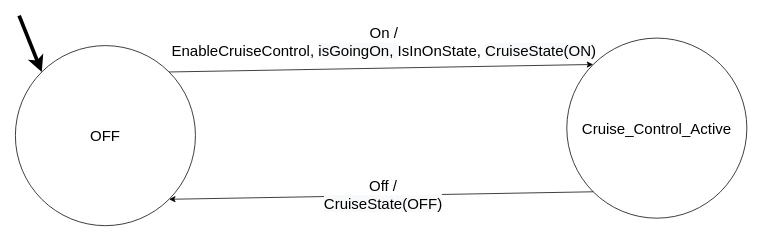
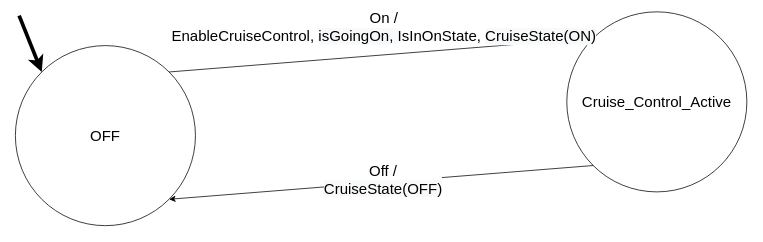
  <mxCell id="0" />
  <mxCell id="1" parent="0" />
  <mxCell id="2" value="&lt;span style=&quot;font-size: 20px&quot;&gt;OFF&lt;/span&gt;" style="ellipse;whiteSpace=wrap;html=1;aspect=fixed;" parent="1" vertex="1"><mxGeometry x="20" y="60" width="240" height="240" as="geometry" /></mxCell>
- <mxCell id="3" value="&lt;font style=&quot;font-size: 20px&quot;&gt;Cruise_Control_Active&lt;/font&gt;" style="ellipse;whiteSpace=wrap;html=1;aspect=fixed;" parent="1" vertex="1"><mxGeometry x="755" y="50" width="240" height="240" as="geometry" /></mxCell>
+ <mxCell id="3" value="&lt;font style=&quot;font-size: 20px&quot;&gt;Cruise_Control_Active&lt;/font&gt;" style="ellipse;whiteSpace=wrap;html=1;aspect=fixed;" parent="1" vertex="1"><mxGeometry x="755" y="15" width="240" height="240" as="geometry" /></mxCell>
  <mxCell id="4" value="" style="endArrow=classic;html=1;entryX=0;entryY=0;entryDx=0;entryDy=0;exitX=1;exitY=0;exitDx=0;exitDy=0;" parent="1" source="2" target="3" edge="1"><mxGeometry width="50" height="50" relative="1" as="geometry"><mxPoint x="295" y="380" as="sourcePoint" /><mxPoint x="815" y="370" as="targetPoint" /></mxGeometry></mxCell>
  <mxCell id="5" value="&lt;font style=&quot;font-size: 20px&quot;&gt;On /&lt;br&gt;Enable&lt;/font&gt;&lt;span style=&quot;font-size: 20px&quot;&gt;CruiseControl,&amp;nbsp;&lt;/span&gt;&lt;span style=&quot;font-size: 20px ; background-color: rgb(248 , 249 , 250)&quot;&gt;isGoingO&lt;/span&gt;&lt;font style=&quot;font-size: 20px&quot;&gt;&lt;span style=&quot;background-color: rgb(248 , 249 , 250)&quot;&gt;n,&amp;nbsp;&lt;/span&gt;IsInOnState,&amp;nbsp;&lt;span style=&quot;background-color: rgb(248 , 249 , 250)&quot;&gt;Cruise&lt;/span&gt;&lt;/font&gt;&lt;span style=&quot;font-size: 20px ; background-color: rgb(248 , 249 , 250)&quot;&gt;State(ON)&lt;/span&gt;" style="edgeLabel;html=1;align=center;verticalAlign=middle;resizable=0;points=[];" parent="4" vertex="1" connectable="0"><mxGeometry x="0.128" y="-3" relative="1" as="geometry"><mxPoint x="-33.85" y="-38.15" as="offset" /></mxGeometry></mxCell>
  <mxCell id="6" value="" style="endArrow=classic;html=1;entryX=0;entryY=0;entryDx=0;entryDy=0;strokeWidth=5;" parent="1" target="2" edge="1"><mxGeometry width="50" height="50" relative="1" as="geometry"><mxPoint x="25" y="20" as="sourcePoint" /><mxPoint x="355" y="180" as="targetPoint" /></mxGeometry></mxCell>
  <mxCell id="7" value="" style="endArrow=classic;html=1;exitX=0;exitY=1;exitDx=0;exitDy=0;entryX=1;entryY=1;entryDx=0;entryDy=0;" parent="1" source="3" target="2" edge="1"><mxGeometry width="50" height="50" relative="1" as="geometry"><mxPoint x="790.147" y="85.147" as="sourcePoint" /><mxPoint x="259.853" y="85.147" as="targetPoint" /></mxGeometry></mxCell>
  <mxCell id="8" value="&lt;font style=&quot;font-size: 20px&quot;&gt;&lt;font style=&quot;font-size: 20px&quot;&gt;Off /&lt;br&gt;&lt;/font&gt;&lt;/font&gt;&lt;span style=&quot;font-size: 20px ; background-color: rgb(248 , 249 , 250)&quot;&gt;CruiseState(OFF)&lt;/span&gt;" style="edgeLabel;html=1;align=center;verticalAlign=middle;resizable=0;points=[];" parent="7" vertex="1" connectable="0"><mxGeometry x="-0.128" y="-2" relative="1" as="geometry"><mxPoint x="-34.15" as="offset" /></mxGeometry></mxCell>
